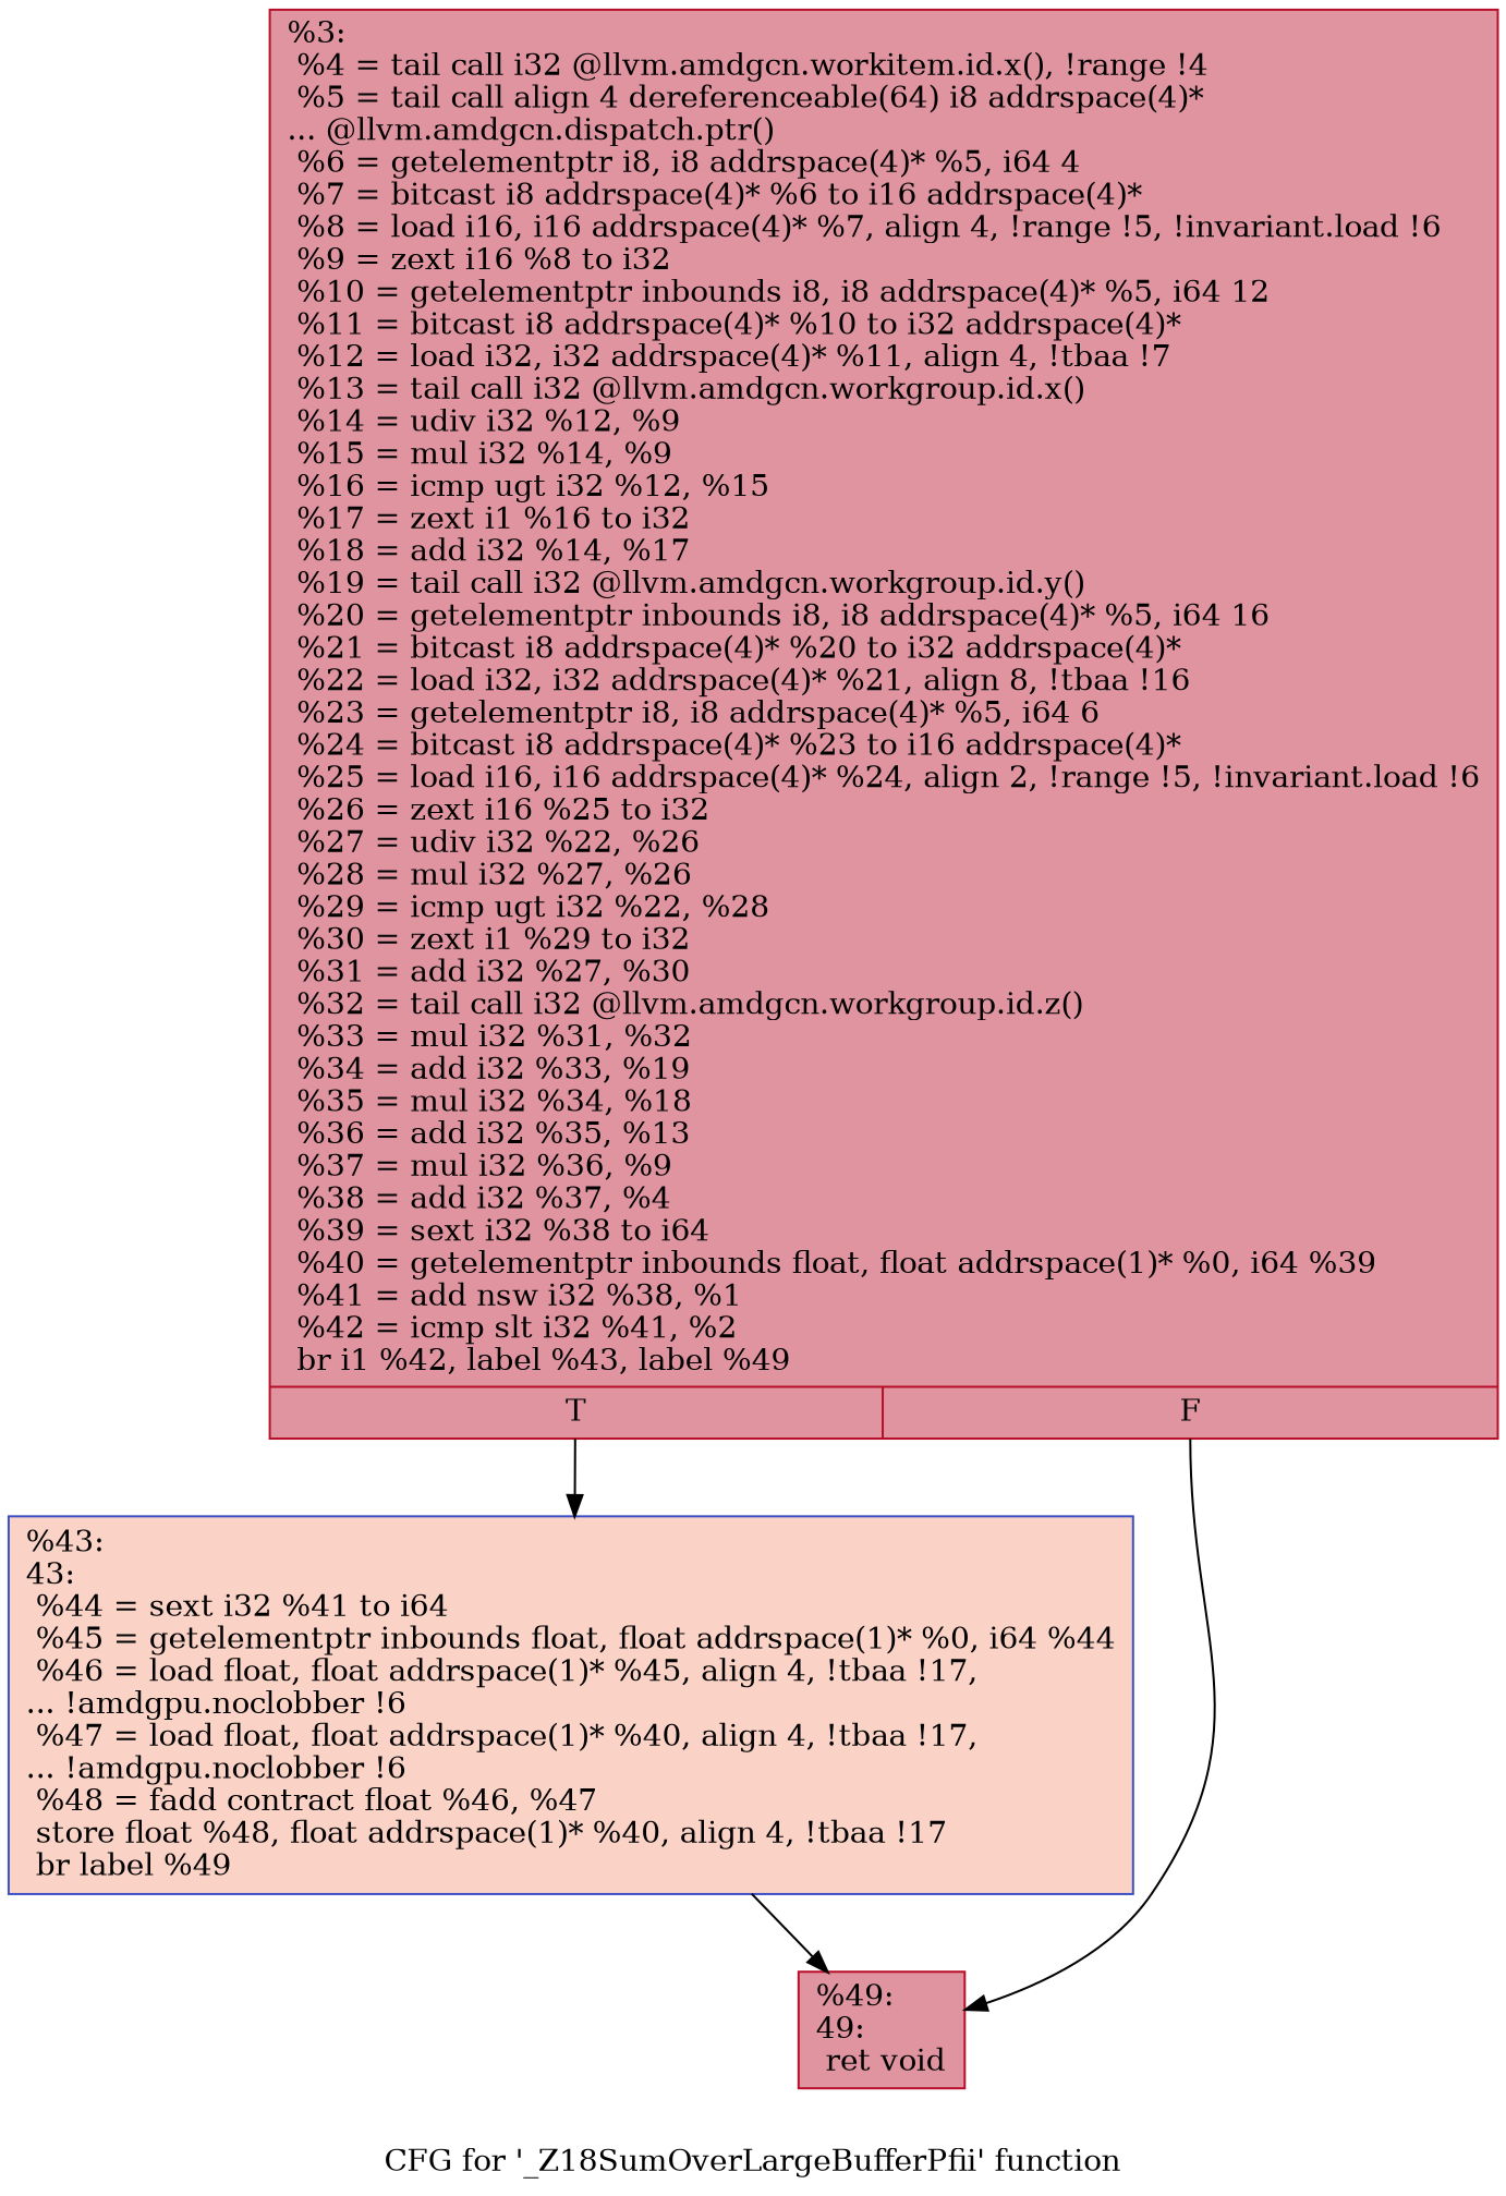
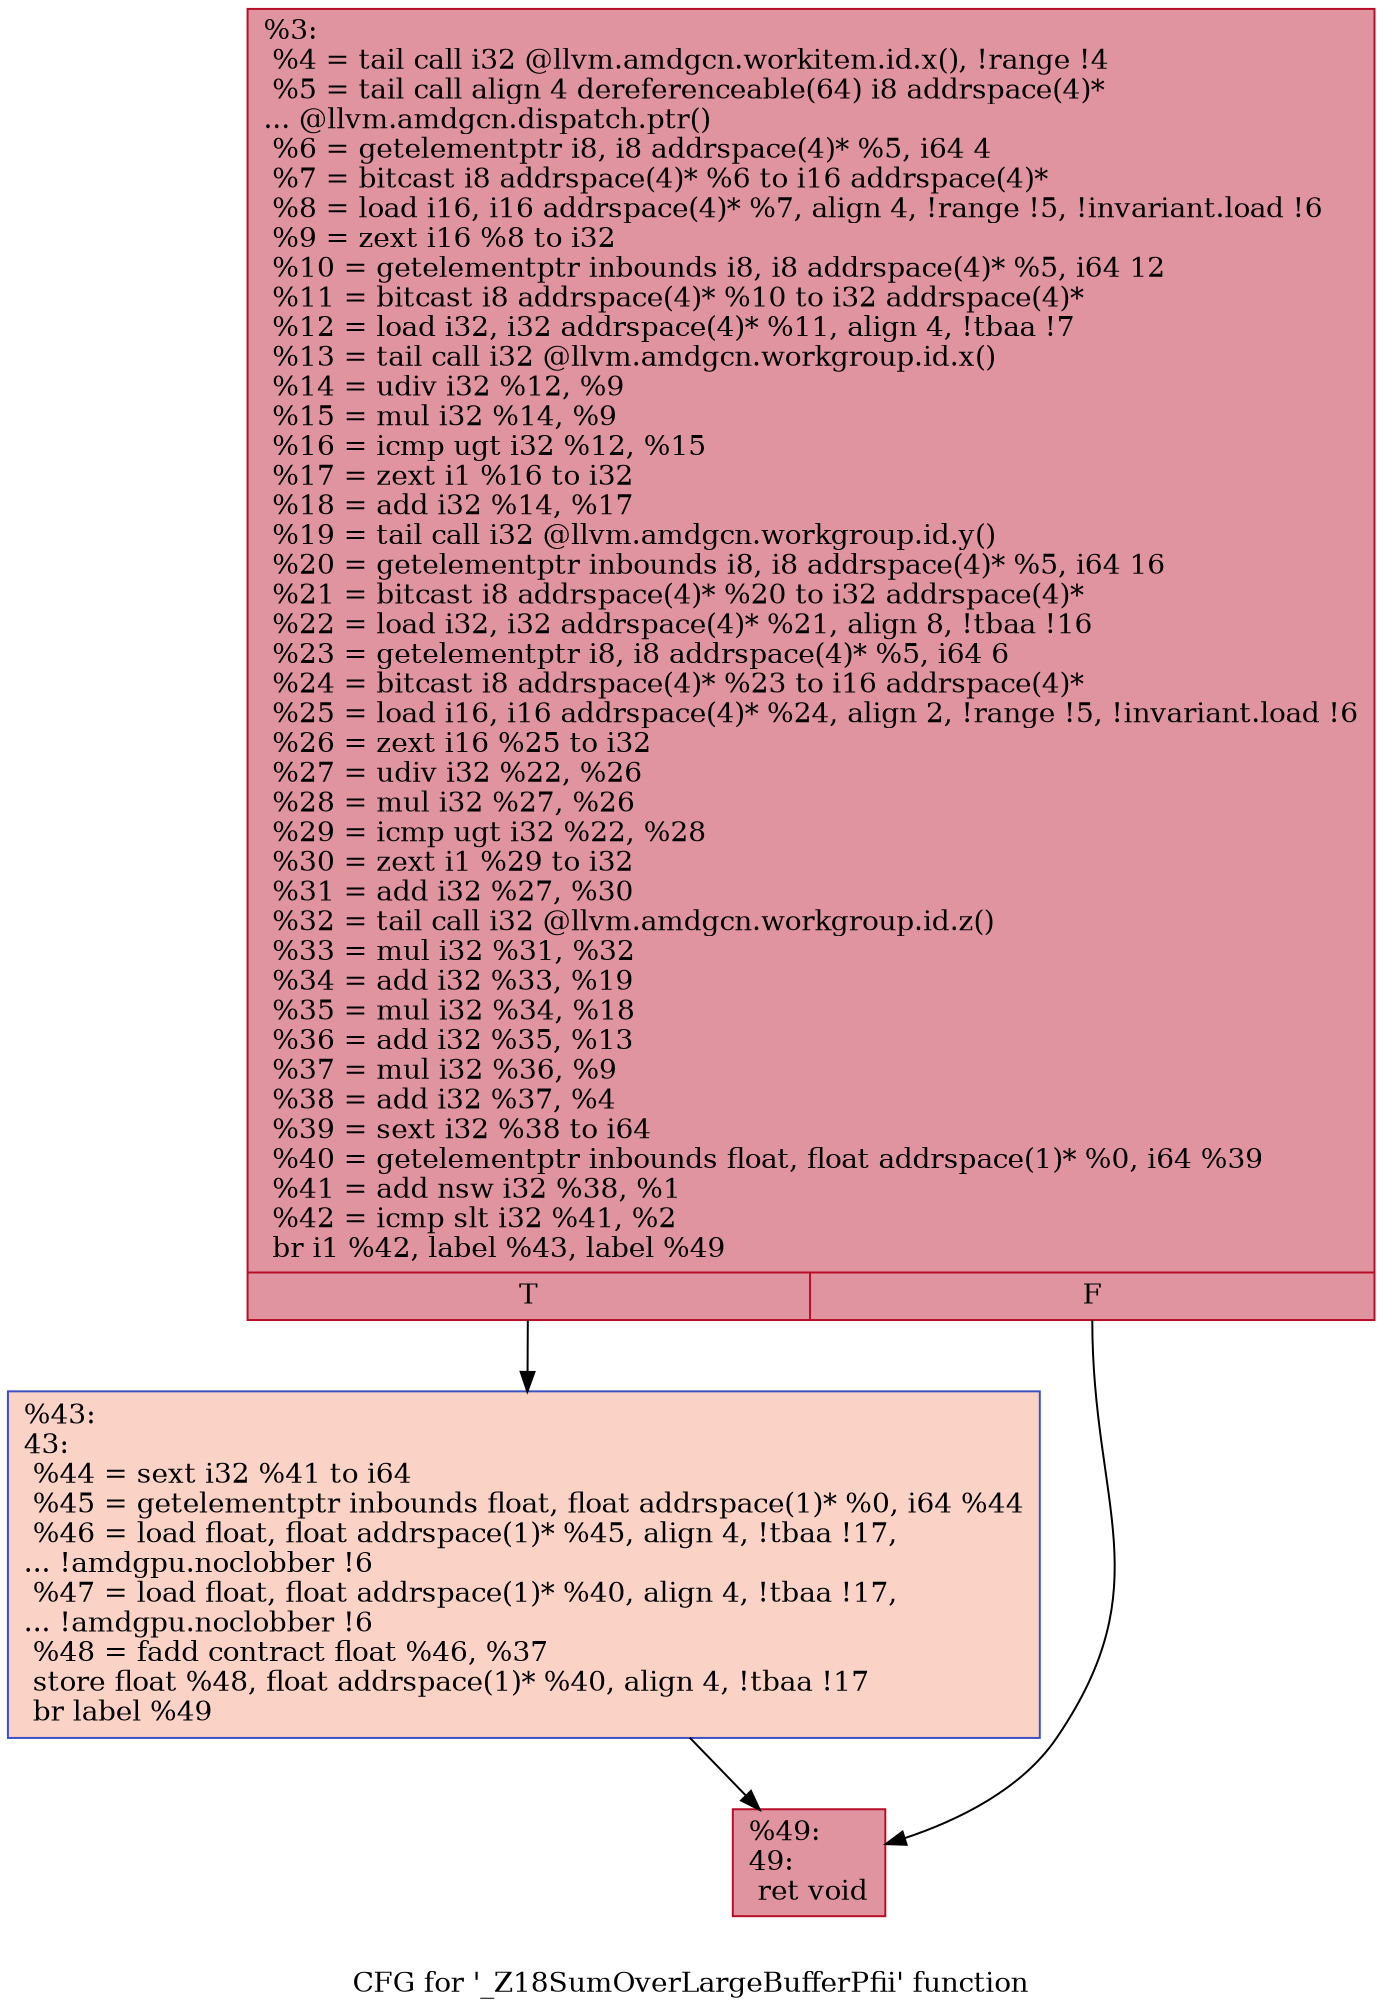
  digraph {
    label="CFG for '_Z18SumOverLargeBufferPfii' function"
    node [color="#b70d28ff" fillcolor="#b70d2870" shape=record style=filled]
    n1 [label="{%3:\l  %4 = tail call i32 @llvm.amdgcn.workitem.id.x(), !range !4\l  %5 = tail call align 4 dereferenceable(64) i8 addrspace(4)*\l... @llvm.amdgcn.dispatch.ptr()\l  %6 = getelementptr i8, i8 addrspace(4)* %5, i64 4\l  %7 = bitcast i8 addrspace(4)* %6 to i16 addrspace(4)*\l  %8 = load i16, i16 addrspace(4)* %7, align 4, !range !5, !invariant.load !6\l  %9 = zext i16 %8 to i32\l  %10 = getelementptr inbounds i8, i8 addrspace(4)* %5, i64 12\l  %11 = bitcast i8 addrspace(4)* %10 to i32 addrspace(4)*\l  %12 = load i32, i32 addrspace(4)* %11, align 4, !tbaa !7\l  %13 = tail call i32 @llvm.amdgcn.workgroup.id.x()\l  %14 = udiv i32 %12, %9\l  %15 = mul i32 %14, %9\l  %16 = icmp ugt i32 %12, %15\l  %17 = zext i1 %16 to i32\l  %18 = add i32 %14, %17\l  %19 = tail call i32 @llvm.amdgcn.workgroup.id.y()\l  %20 = getelementptr inbounds i8, i8 addrspace(4)* %5, i64 16\l  %21 = bitcast i8 addrspace(4)* %20 to i32 addrspace(4)*\l  %22 = load i32, i32 addrspace(4)* %21, align 8, !tbaa !16\l  %23 = getelementptr i8, i8 addrspace(4)* %5, i64 6\l  %24 = bitcast i8 addrspace(4)* %23 to i16 addrspace(4)*\l  %25 = load i16, i16 addrspace(4)* %24, align 2, !range !5, !invariant.load !6\l  %26 = zext i16 %25 to i32\l  %27 = udiv i32 %22, %26\l  %28 = mul i32 %27, %26\l  %29 = icmp ugt i32 %22, %28\l  %30 = zext i1 %29 to i32\l  %31 = add i32 %27, %30\l  %32 = tail call i32 @llvm.amdgcn.workgroup.id.z()\l  %33 = mul i32 %31, %32\l  %34 = add i32 %33, %19\l  %35 = mul i32 %34, %18\l  %36 = add i32 %35, %13\l  %37 = mul i32 %36, %9\l  %38 = add i32 %37, %4\l  %39 = sext i32 %38 to i64\l  %40 = getelementptr inbounds float, float addrspace(1)* %0, i64 %39\l  %41 = add nsw i32 %38, %1\l  %42 = icmp slt i32 %41, %2\l  br i1 %42, label %43, label %49\l|{<s0>T|<s1>F}}"]
-   n2 [color="#3d50c3ff" fillcolor="#f59c7d70" label="{%43:\l43:                                               \l  %44 = sext i32 %41 to i64\l  %45 = getelementptr inbounds float, float addrspace(1)* %0, i64 %44\l  %46 = load float, float addrspace(1)* %45, align 4, !tbaa !17,\l... !amdgpu.noclobber !6\l  %47 = load float, float addrspace(1)* %40, align 4, !tbaa !17,\l... !amdgpu.noclobber !6\l  %48 = fadd contract float %46, %47\l  store float %48, float addrspace(1)* %40, align 4, !tbaa !17\l  br label %49\l}"]
+   n2 [color="#3d50c3ff" fillcolor="#f59c7d70" label="{%43:\l43:                                               \l  %44 = sext i32 %41 to i64\l  %45 = getelementptr inbounds float, float addrspace(1)* %0, i64 %44\l  %46 = load float, float addrspace(1)* %45, align 4, !tbaa !17,\l... !amdgpu.noclobber !6\l  %47 = load float, float addrspace(1)* %40, align 4, !tbaa !17,\l... !amdgpu.noclobber !6\l  %48 = fadd contract float %46, %37\l  store float %48, float addrspace(1)* %40, align 4, !tbaa !17\l  br label %49\l}"]
    n3 [label="{%49:\l49:                                               \l  ret void\l}"]
    n1 -> n2 [tailport=s0]
    n1 -> n3 [tailport=s1]
    n2 -> n3
  }
